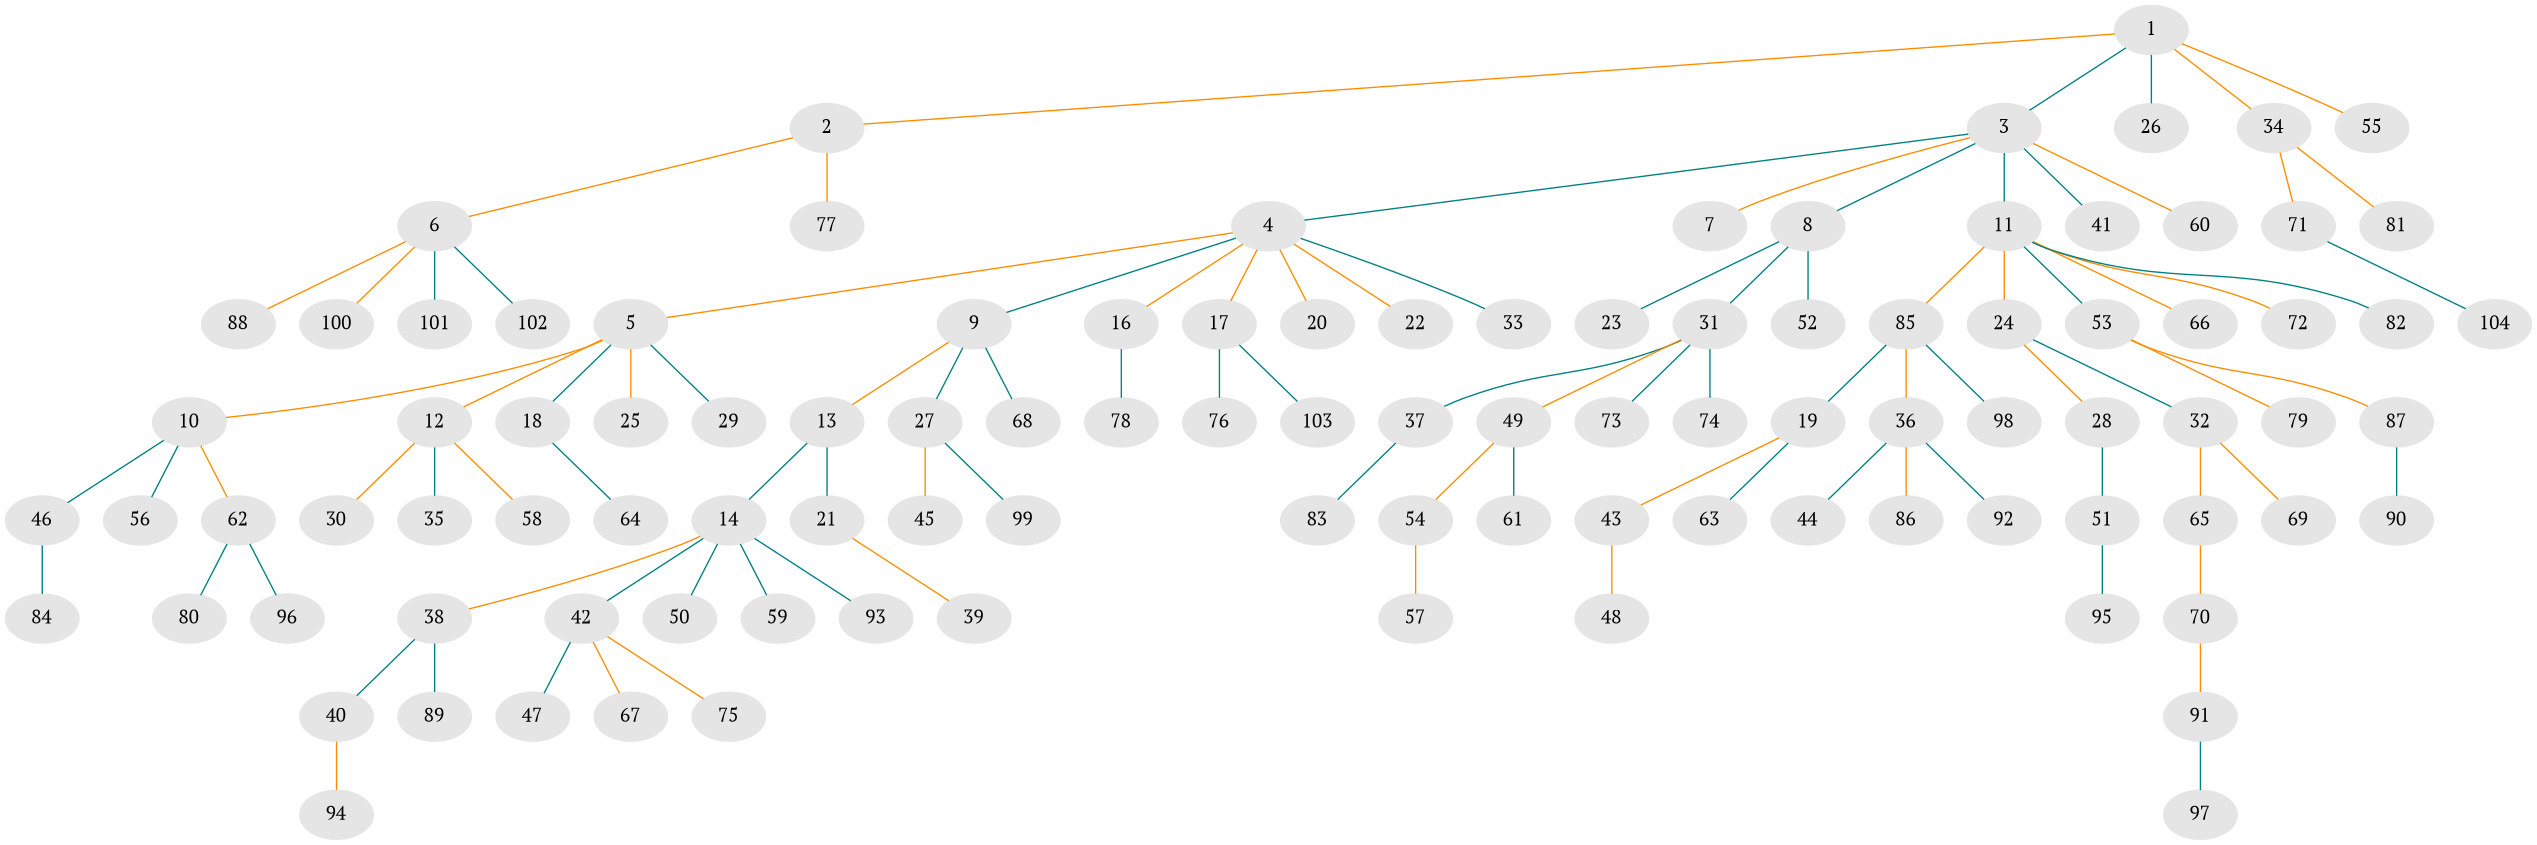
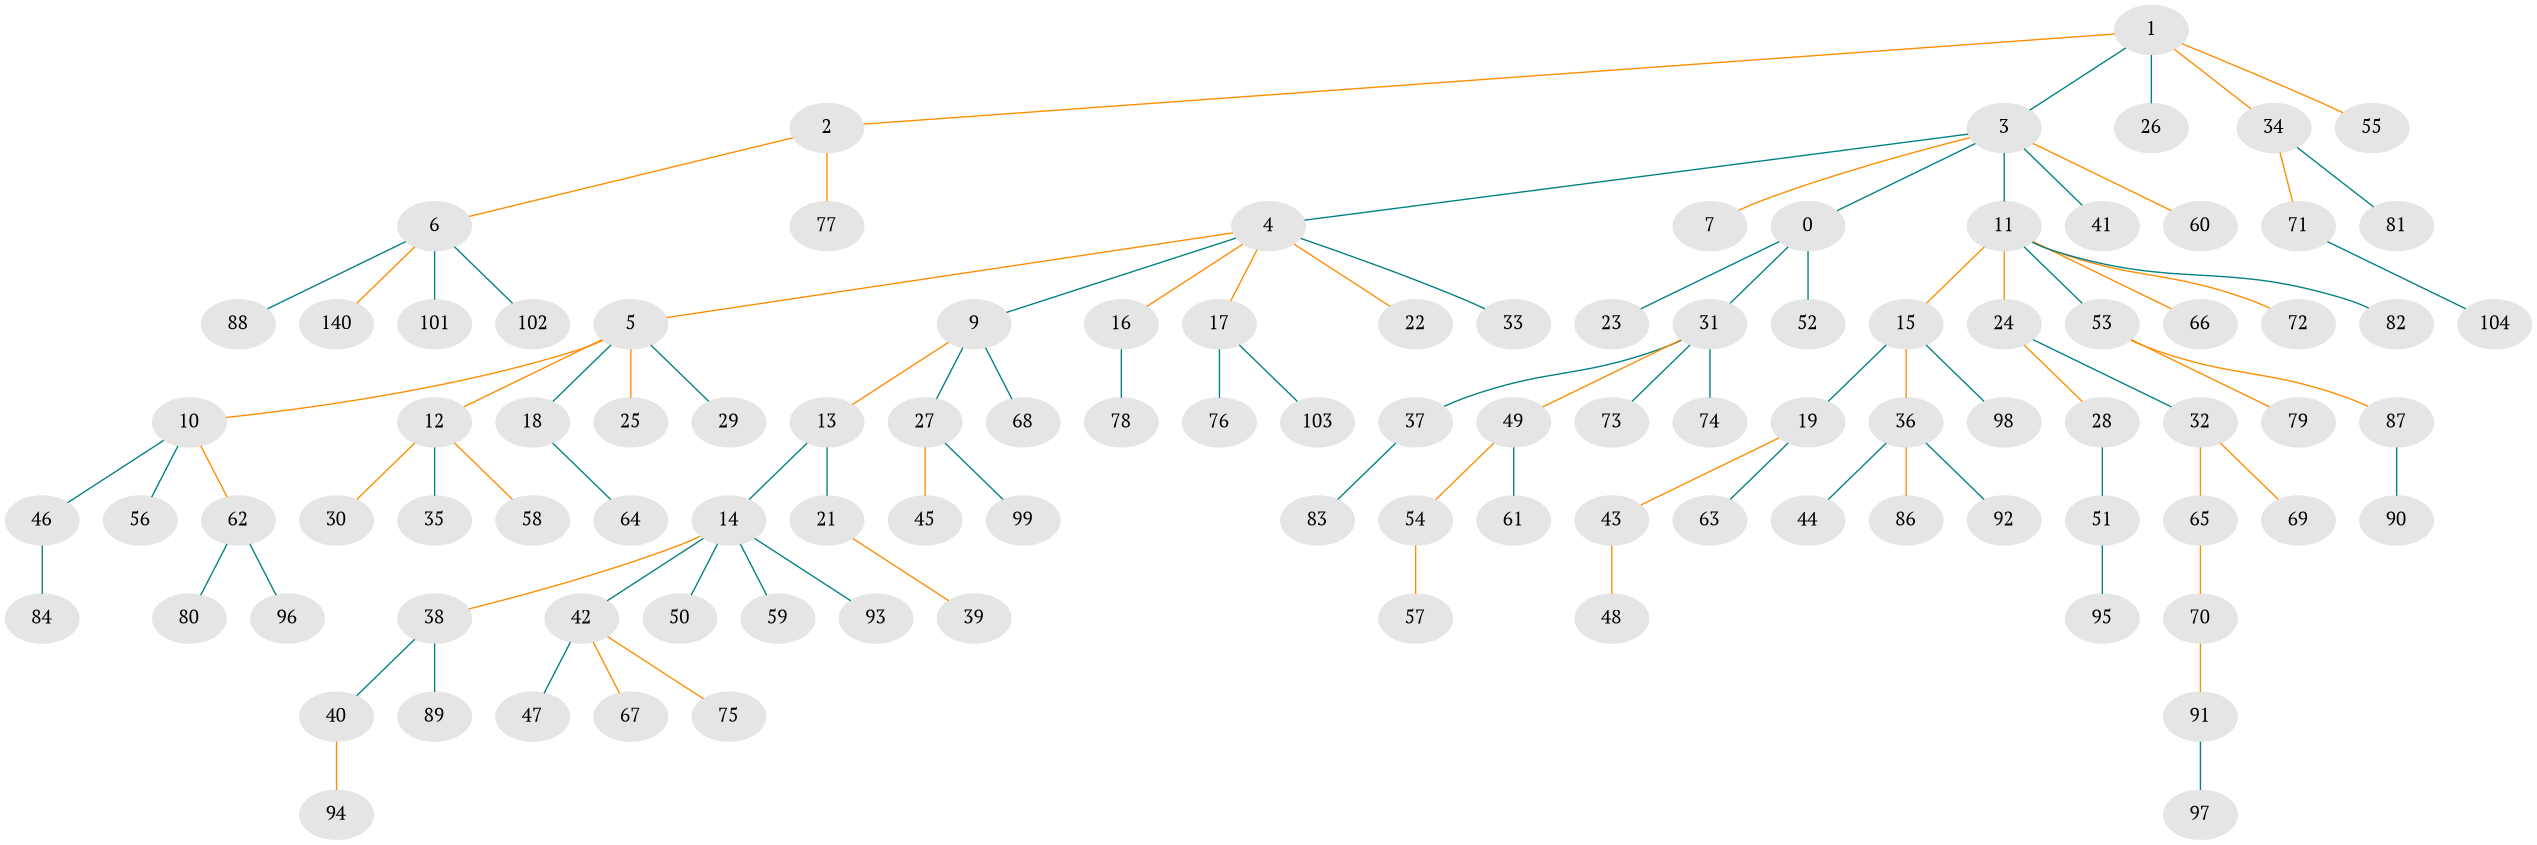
  graph {
    fontname="PT Serif"
    node [color=gray90 fontname="PT Serif" style=filled]
    edge [color=teal fontname="PT Serif"]
    1
    2
    3
    26
    34
    55
    6
    77
    4
    7
-   8
+   8 [label=0]
    11
    41
    60
    71
    81
    88
-   100
+   100 [label=140]
    101
    102
    5
    9
    16
    17
-   20
    22
    33
    23
    31
    52
-   15 [label=85]
+   15
    24
    53
    66
    72
    82
    10
    12
    18
    25
    29
    13
    27
    68
    78
    76
    103
    46
    56
    62
    30
    35
    58
    64
    37
    49
    73
    74
    14
    21
    45
    99
    84
    80
    96
    19
    36
    98
    28
    32
    79
    87
    38
    42
    50
    59
    93
    39
    40
    89
    47
    67
    75
    43
    63
    44
    86
    92
    48
    51
    65
    69
    95
    83
    54
    61
    70
    104
    94
    57
    90
    91
    97
    1 -- 2 [color=darkorange]
    1 -- 3
    1 -- 26
    1 -- 34 [color=darkorange]
    1 -- 55 [color=darkorange]
    2 -- 6 [color=darkorange]
    2 -- 77 [color=darkorange]
    3 -- 4
    3 -- 7 [color=darkorange]
    3 -- 8
    3 -- 11
    3 -- 41
    3 -- 60 [color=darkorange]
    34 -- 71 [color=darkorange]
-   34 -- 81 [color=darkorange]
-   6 -- 88 [color=darkorange]
+   34 -- 81
+   6 -- 88
    6 -- 100 [color=darkorange]
    6 -- 101
    6 -- 102
    4 -- 5 [color=darkorange]
    4 -- 9
    4 -- 16 [color=darkorange]
    4 -- 17 [color=darkorange]
-   4 -- 20 [color=darkorange]
    4 -- 22 [color=darkorange]
    4 -- 33
    8 -- 23
    8 -- 31
    8 -- 52
    11 -- 15 [color=darkorange]
    11 -- 24 [color=darkorange]
    11 -- 53
    11 -- 66 [color=darkorange]
    11 -- 72 [color=darkorange]
    11 -- 82
    71 -- 104
    5 -- 10 [color=darkorange]
    5 -- 12 [color=darkorange]
    5 -- 18
    5 -- 25 [color=darkorange]
    5 -- 29
    9 -- 13 [color=darkorange]
    9 -- 27
    9 -- 68
    16 -- 78
    17 -- 76
    17 -- 103
    31 -- 37
    31 -- 49 [color=darkorange]
    31 -- 73
    31 -- 74
    15 -- 19
    15 -- 36 [color=darkorange]
    15 -- 98
    24 -- 28 [color=darkorange]
    24 -- 32
    53 -- 79 [color=darkorange]
    53 -- 87 [color=darkorange]
    10 -- 46
    10 -- 56
    10 -- 62 [color=darkorange]
    12 -- 30 [color=darkorange]
    12 -- 35
    12 -- 58 [color=darkorange]
    18 -- 64
    13 -- 14
    13 -- 21
    27 -- 45 [color=darkorange]
    27 -- 99
    46 -- 84
    62 -- 80
    62 -- 96
    37 -- 83
    49 -- 54 [color=darkorange]
    49 -- 61
    14 -- 38 [color=darkorange]
    14 -- 42
    14 -- 50
    14 -- 59
    14 -- 93
    21 -- 39 [color=darkorange]
    19 -- 43 [color=darkorange]
    19 -- 63
    36 -- 44
    36 -- 86 [color=darkorange]
    36 -- 92
    28 -- 51
    32 -- 65 [color=darkorange]
    32 -- 69 [color=darkorange]
    87 -- 90
    38 -- 40
    38 -- 89
    42 -- 47
    42 -- 67 [color=darkorange]
    42 -- 75 [color=darkorange]
    40 -- 94 [color=darkorange]
    43 -- 48 [color=darkorange]
    51 -- 95
    65 -- 70 [color=darkorange]
    54 -- 57 [color=darkorange]
    70 -- 91 [color=darkorange]
    91 -- 97
  }
